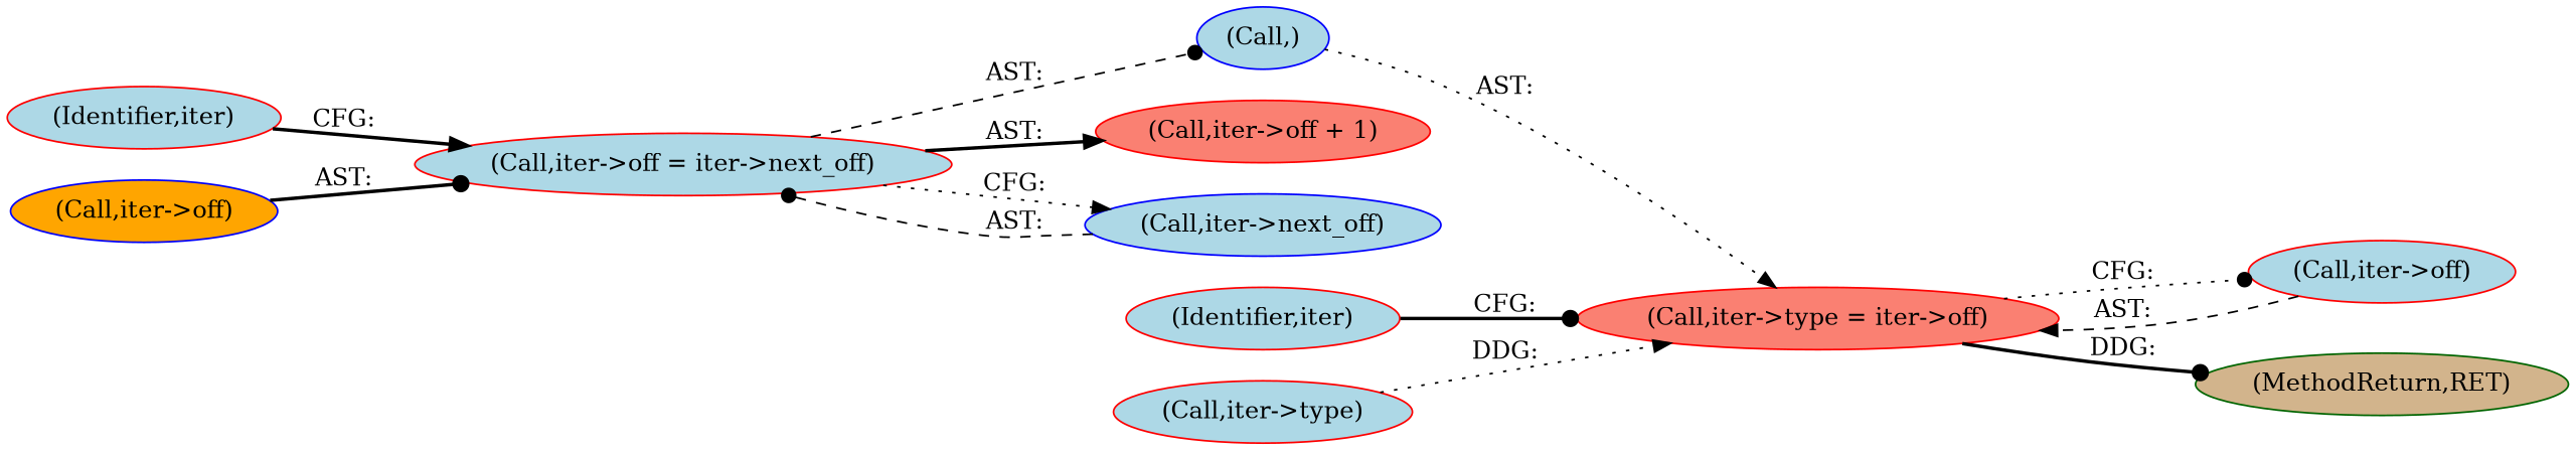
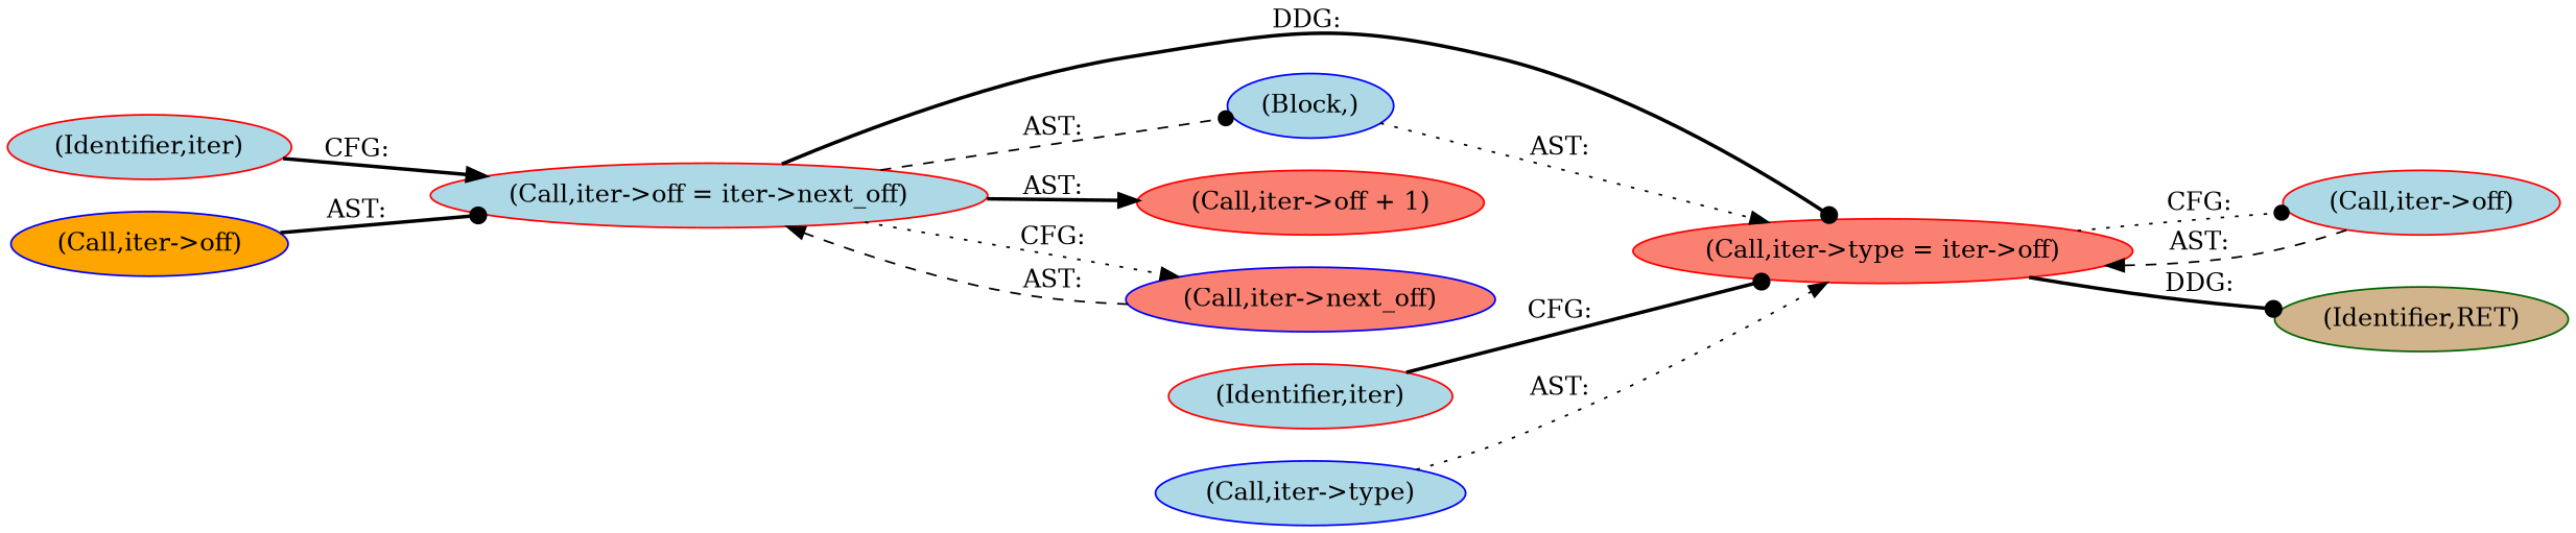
  digraph {
    rankdir=LR
    node [color=red fillcolor=lightblue style=filled]
    edge [arrowhead=dot style=bold]
    n1 [fillcolor=salmon label="(Call,iter->type = iter->off)"]
    n2 [label="(Call,iter->off)"]
-   n3 [color=darkgreen fillcolor=tan label="(MethodReturn,RET)"]
-   n4 [color=blue label="(Call,)"]
+   n3 [color=darkgreen fillcolor=tan label="(Identifier,RET)"]
+   n4 [color=blue label="(Block,)"]
    n5 [label="(Call,iter->off = iter->next_off)"]
    n6 [fillcolor=salmon label="(Call,iter->off + 1)"]
-   n7 [color=blue label="(Call,iter->next_off)"]
+   n7 [color=blue fillcolor=salmon label="(Call,iter->next_off)"]
    n8 [label="(Identifier,iter)"]
    n9 [label="(Identifier,iter)"]
    n10 [color=blue fillcolor=orange label="(Call,iter->off)"]
-   n11 [label="(Call,iter->type)"]
+   n11 [color=blue label="(Call,iter->type)"]
    n1 -> n2 [label="CFG: " style=dotted]
    n1 -> n3 [label="DDG: "]
    n2 -> n1 [arrowhead=normal label="AST: " style=dashed]
    n4 -> n1 [arrowhead=normal label="AST: " style=dotted]
+   n5 -> n1 [label="DDG: "]
    n5 -> n4 [label="AST: " style=dashed]
    n5 -> n6 [arrowhead=normal label="AST: "]
    n5 -> n7 [arrowhead=normal label="CFG: " style=dotted]
-   n7 -> n5 [label="AST: " style=dashed]
+   n7 -> n5 [arrowhead=normal label="AST: " style=dashed]
    n8 -> n1 [label="CFG: "]
    n9 -> n5 [arrowhead=normal label="CFG: "]
    n10 -> n5 [label="AST: "]
-   n11 -> n1 [arrowhead=normal label="DDG: " style=dotted]
+   n11 -> n1 [arrowhead=normal label="AST: " style=dotted]
  }
